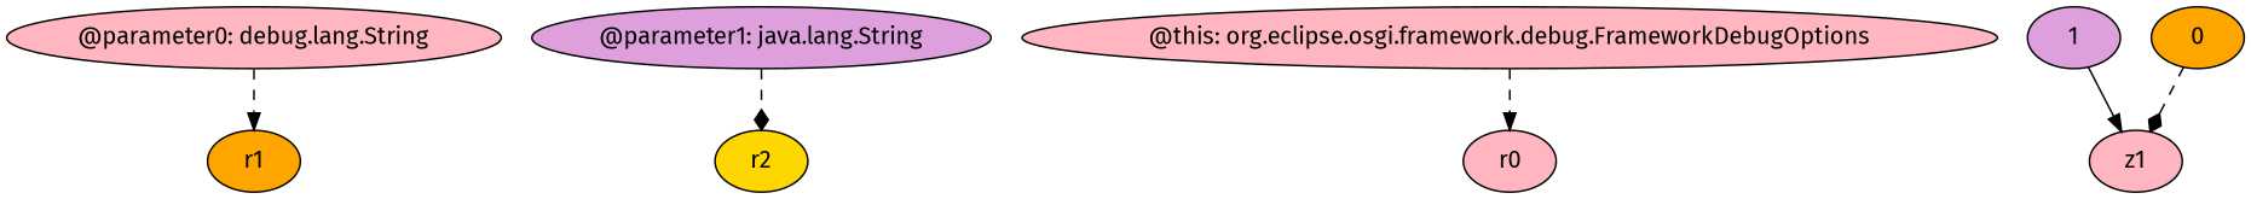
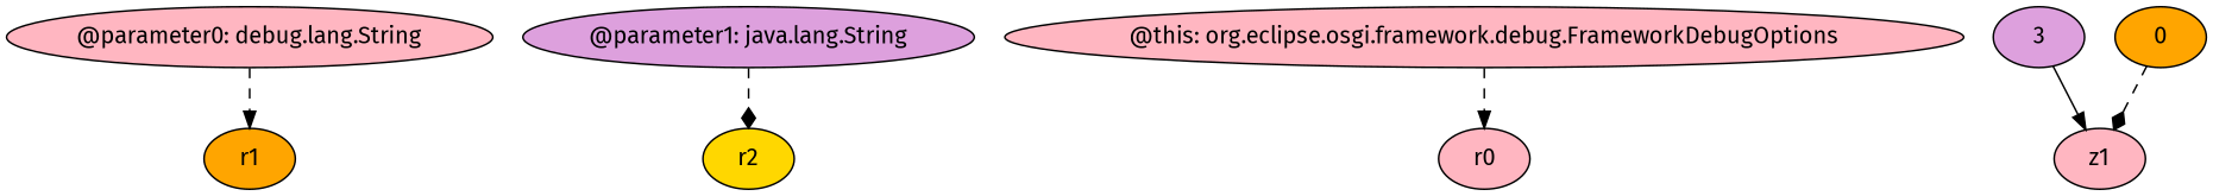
  digraph {
    fontname="Fira Sans"
    node [fillcolor=lightpink fontname="Fira Sans" style=filled]
    edge [arrowhead=normal fontname="Fira Sans" style=dashed]
    n1 [label="@parameter0: debug.lang.String"]
    n2 [fillcolor=orange label=r1]
    n3 [fillcolor=plum label="@parameter1: java.lang.String"]
    n4 [fillcolor=gold label=r2]
    n5 [label="@this: org.eclipse.osgi.framework.debug.FrameworkDebugOptions"]
    n6 [label=r0]
-   n7 [fillcolor=plum label=1]
+   n7 [fillcolor=plum label=3]
    n8 [label=z1]
    n9 [fillcolor=orange label=0]
    n1 -> n2
    n3 -> n4 [arrowhead=diamond]
    n5 -> n6
    n7 -> n8 [style=solid]
    n9 -> n8 [arrowhead=diamond]
  }
